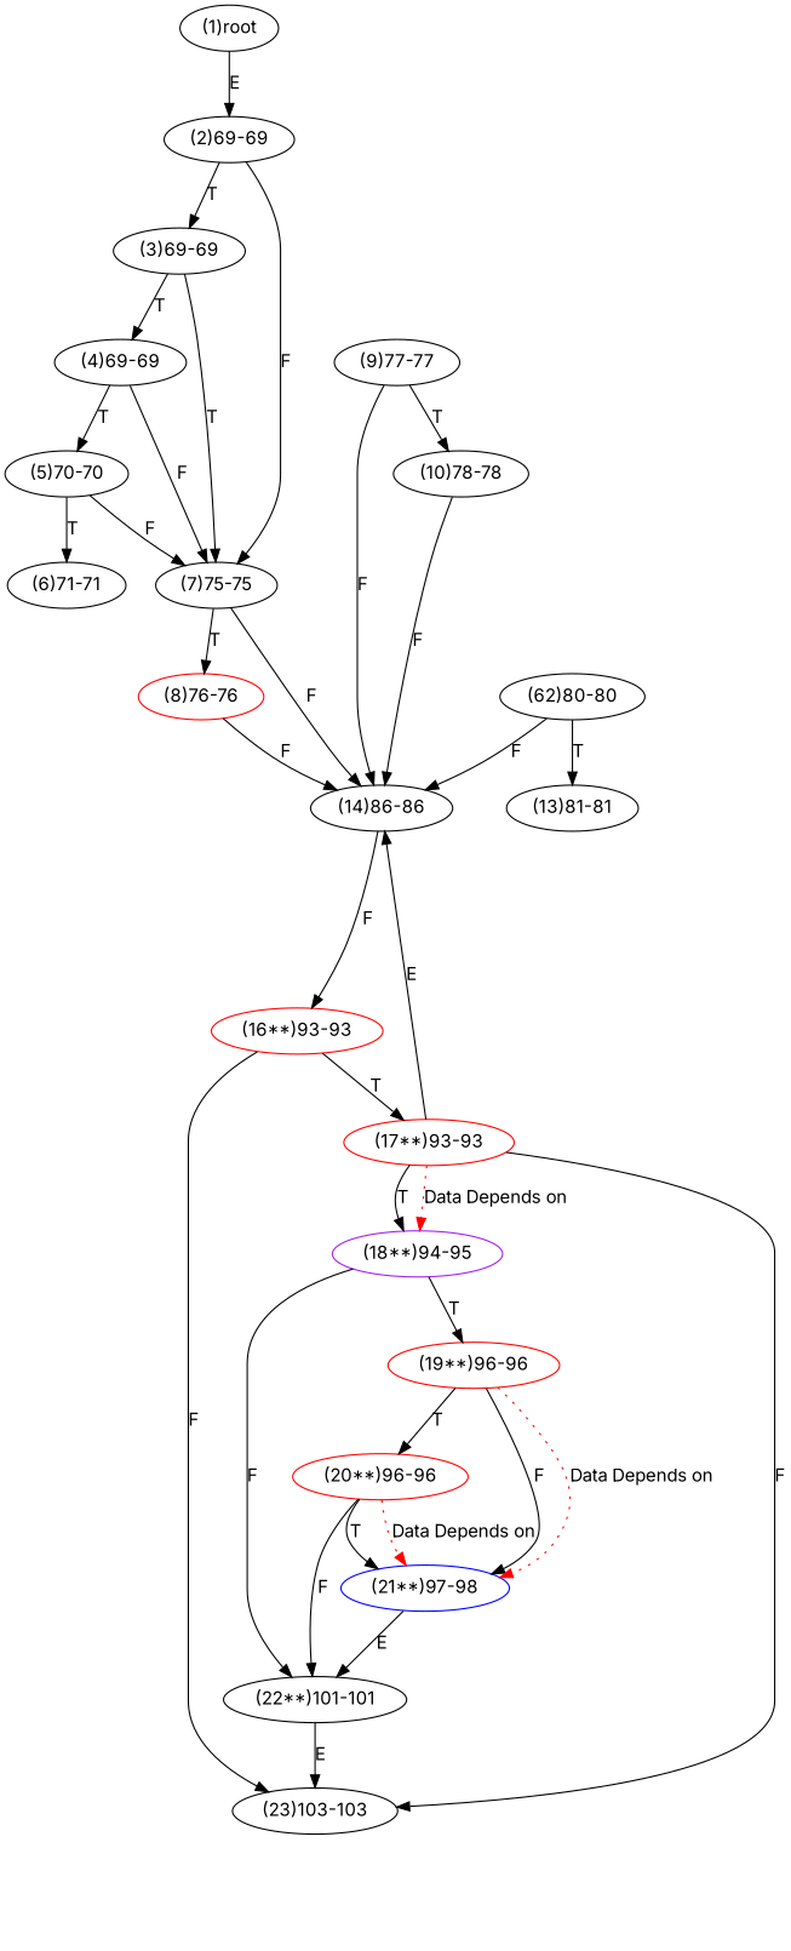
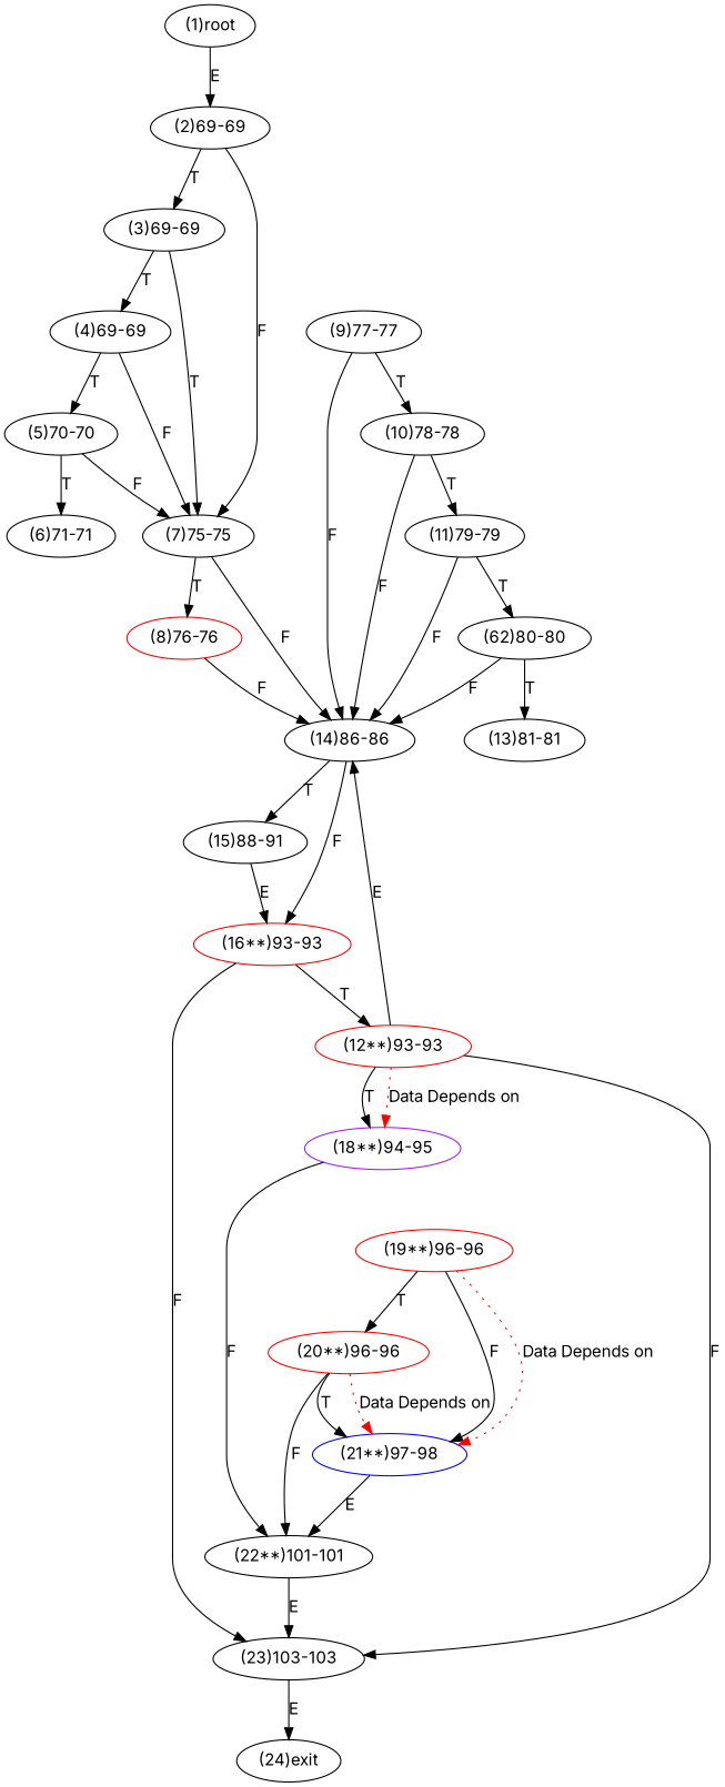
  digraph {
    fontname=Inter
    node [fontname=Inter]
    edge [fontname=Inter]
    n1 [label="(1)root"]
    n2 [label="(2)69-69"]
    n3 [label="(3)69-69"]
    n4 [label="(7)75-75"]
    n5 [label="(4)69-69"]
    n6 [color=red label="(8)76-76"]
    n7 [label="(14)86-86"]
    n8 [label="(5)70-70"]
    n9 [label="(6)71-71"]
+   n10 [label="(15)88-91"]
    n11 [color=red label="(16**)93-93"]
    n12 [label="(9)77-77"]
    n13 [label="(10)78-78"]
+   n14 [label="(11)79-79"]
    n15 [label="(62)80-80"]
    n16 [label="(13)81-81"]
-   n17 [color=red label="(17**)93-93"]
+   n17 [color=red label="(12**)93-93"]
    n18 [label="(23)103-103"]
    n19 [color=purple label="(18**)94-95"]
    n20 [color=red label="(19**)96-96"]
    n21 [label="(22**)101-101"]
+   n22 [label="(24)exit"]
    n23 [color=blue label="(21**)97-98"]
    n24 [color=red label="(20**)96-96"]
    n1 -> n2 [label=E]
    n2 -> n3 [label=T]
    n2 -> n4 [label=F]
    n3 -> n4 [label=T]
    n3 -> n5 [label=T]
    n4 -> n6 [label=T]
    n4 -> n7 [label=F]
    n5 -> n4 [label=F]
    n5 -> n8 [label=T]
    n6 -> n7 [label=F]
+   n7 -> n10 [label=T]
    n7 -> n11 [label=F]
    n8 -> n4 [label=F]
    n8 -> n9 [label=T]
+   n10 -> n11 [label=E]
    n11 -> n17 [label=T]
    n11 -> n18 [label=F]
    n12 -> n7 [label=F]
    n12 -> n13 [label=T]
    n13 -> n7 [label=F]
+   n13 -> n14 [label=T]
+   n14 -> n7 [label=F]
+   n14 -> n15 [label=T]
    n15 -> n7 [label=F]
    n15 -> n16 [label=T]
    n17 -> n7 [label=E]
    n17 -> n18 [label=F]
    n17 -> n19 [label=T]
    n17 -> n19 [color=red label="Data Depends on" style=dotted]
-   n19 -> n20 [label=T]
+   n18 -> n22 [label=E]
    n19 -> n21 [label=F]
    n20 -> n23 [label=F]
    n20 -> n23 [color=red label="Data Depends on" style=dotted]
    n20 -> n24 [label=T]
    n21 -> n18 [label=E]
    n23 -> n21 [label=E]
    n24 -> n21 [label=F]
    n24 -> n23 [label=T]
    n24 -> n23 [color=red label="Data Depends on" style=dotted]
  }
